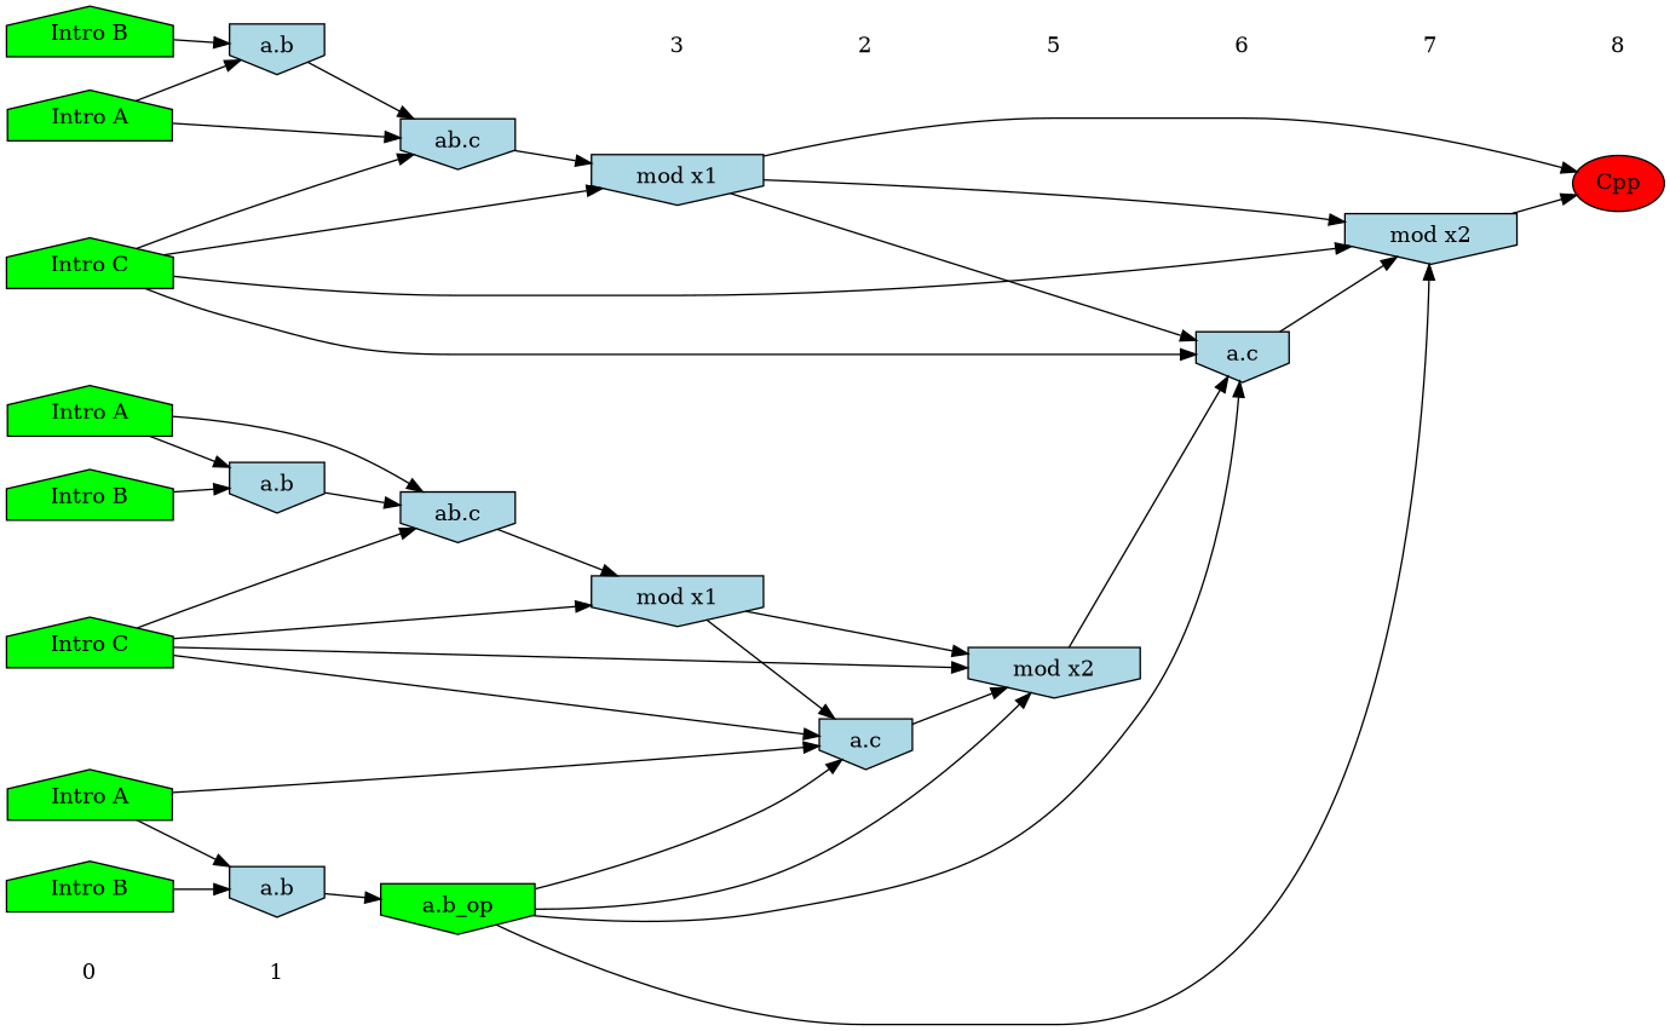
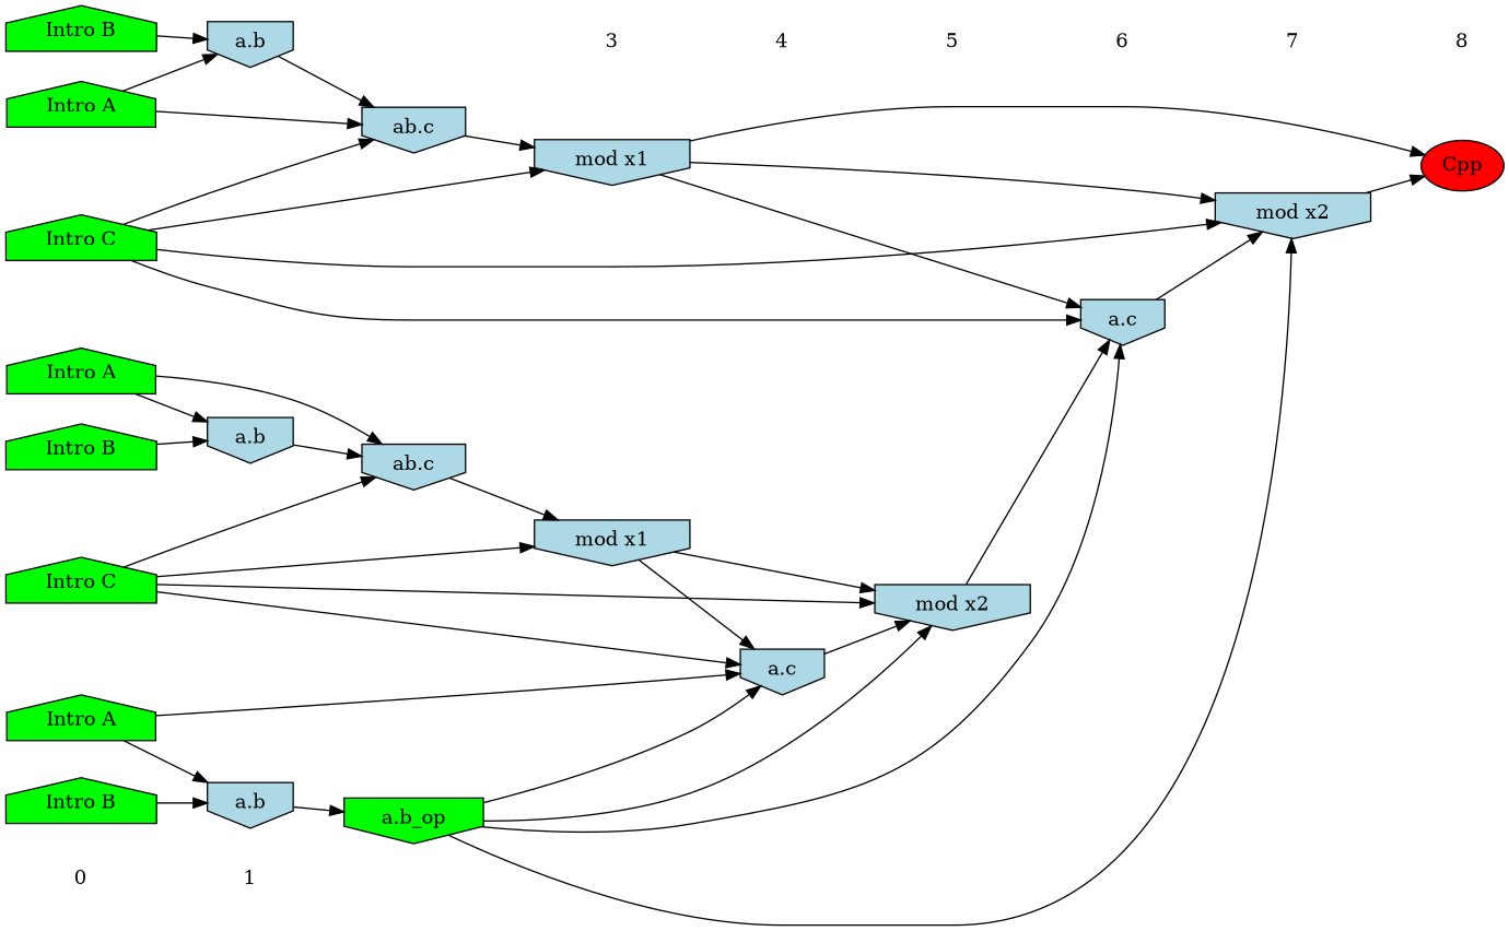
  digraph {
    rankdir=LR
    ranksep=.5
    node [shape=invhouse fillcolor=lightblue style=filled]
    0 [shape=plaintext fillcolor="" style=""]
    n2 [fillcolor=green label="Intro B" shape=house]
    n3 [fillcolor=green label="Intro B" shape=house]
    n4 [fillcolor=green label="Intro B" shape=house]
    n5 [fillcolor=green label="Intro A" shape=house]
    n6 [fillcolor=green label="Intro A" shape=house]
    n7 [fillcolor=green label="Intro A" shape=house]
    n8 [fillcolor=green label="Intro C" shape=house]
    n9 [fillcolor=green label="Intro C" shape=house]
    1 [shape=plaintext fillcolor="" style=""]
    n11 [label="a.b"]
    n12 [label="a.b"]
    n13 [label="a.b"]
    n14 [fillcolor=green label="a.b_op"]
    n15 [label="ab.c"]
    n16 [label="ab.c"]
    3 [shape=plaintext fillcolor="" style=""]
    n18 [label="mod x1"]
    n19 [label="mod x1"]
-   4 [shape=plaintext label=2 fillcolor="" style=""]
+   4 [shape=plaintext fillcolor="" style=""]
    n21 [label="a.c"]
    5 [shape=plaintext fillcolor="" style=""]
    n23 [label="mod x2"]
    6 [shape=plaintext fillcolor="" style=""]
    n25 [label="a.c"]
    7 [shape=plaintext fillcolor="" style=""]
    n27 [label="mod x2"]
    8 [shape=plaintext fillcolor="" style=""]
    n29 [fillcolor=red label=Cpp shape=""]
    subgraph sub_1 {
      rank=same
      0
      n2
      n3
      n4
      n5
      n6
      n7
      n8
      n9
    }
    subgraph sub_2 {
      rank=same
      1
      n11
      n12
      n13
    }
    subgraph sub_3 {
      rank=same
      n14
      n15
      n16
    }
    subgraph sub_4 {
      rank=same
      3
      n18
      n19
    }
    subgraph sub_5 {
      rank=same
      4
      n21
    }
    subgraph sub_6 {
      rank=same
      5
      n23
    }
    subgraph sub_7 {
      rank=same
      6
      n25
    }
    subgraph sub_8 {
      rank=same
      7
      n27
    }
    subgraph sub_9 {
      rank=same
      8
      n29
    }
    0 -> 1 [style=invis]
    n2 -> n13
    n3 -> n12
    n4 -> n11
    n5 -> n11
    n5 -> n21
    n6 -> n12
    n6 -> n15
    n7 -> n13
    n7 -> n16
    n8 -> n15
    n8 -> n18
    n8 -> n21
    n8 -> n23
    n9 -> n16
    n9 -> n19
    n9 -> n25
    n9 -> n27
    n11 -> n14
    n12 -> n15
    n13 -> n16
    n14 -> n21
    n14 -> n23
    n14 -> n25
    n14 -> n27
    n15 -> n18
    n16 -> n19
    3 -> 4 [style=invis]
    n18 -> n21
    n18 -> n23
    n19 -> n25
    n19 -> n27
    n19 -> n29
    4 -> 5 [style=invis]
    n21 -> n23
    5 -> 6 [style=invis]
    n23 -> n25
    6 -> 7 [style=invis]
    n25 -> n27
    7 -> 8 [style=invis]
    n27 -> n29
  }
